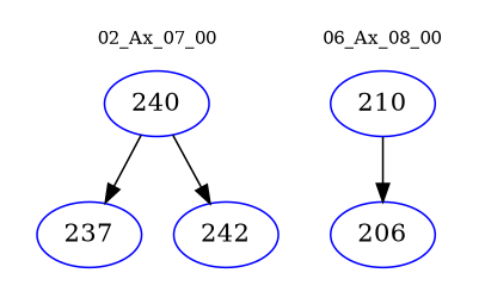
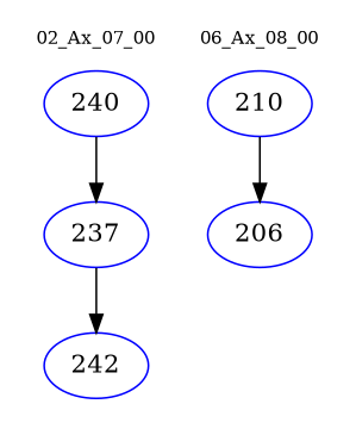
  digraph {
    node [color=blue]
    edge [color=black]
    n1 [label=240]
    n2 [label=237]
    n3 [label=242]
    n4 [label=210]
    n5 [label=206]
    subgraph cluster_1 {
      color=white
      fontsize=10
      label="02_Ax_07_00"
      n1
      n2
      n3
    }
    subgraph cluster_2 {
      color=white
      fontsize=10
      label="06_Ax_08_00"
      n4
      n5
    }
    n1 -> n2
-   n1 -> n3
+   n2 -> n3
    n4 -> n5
  }
